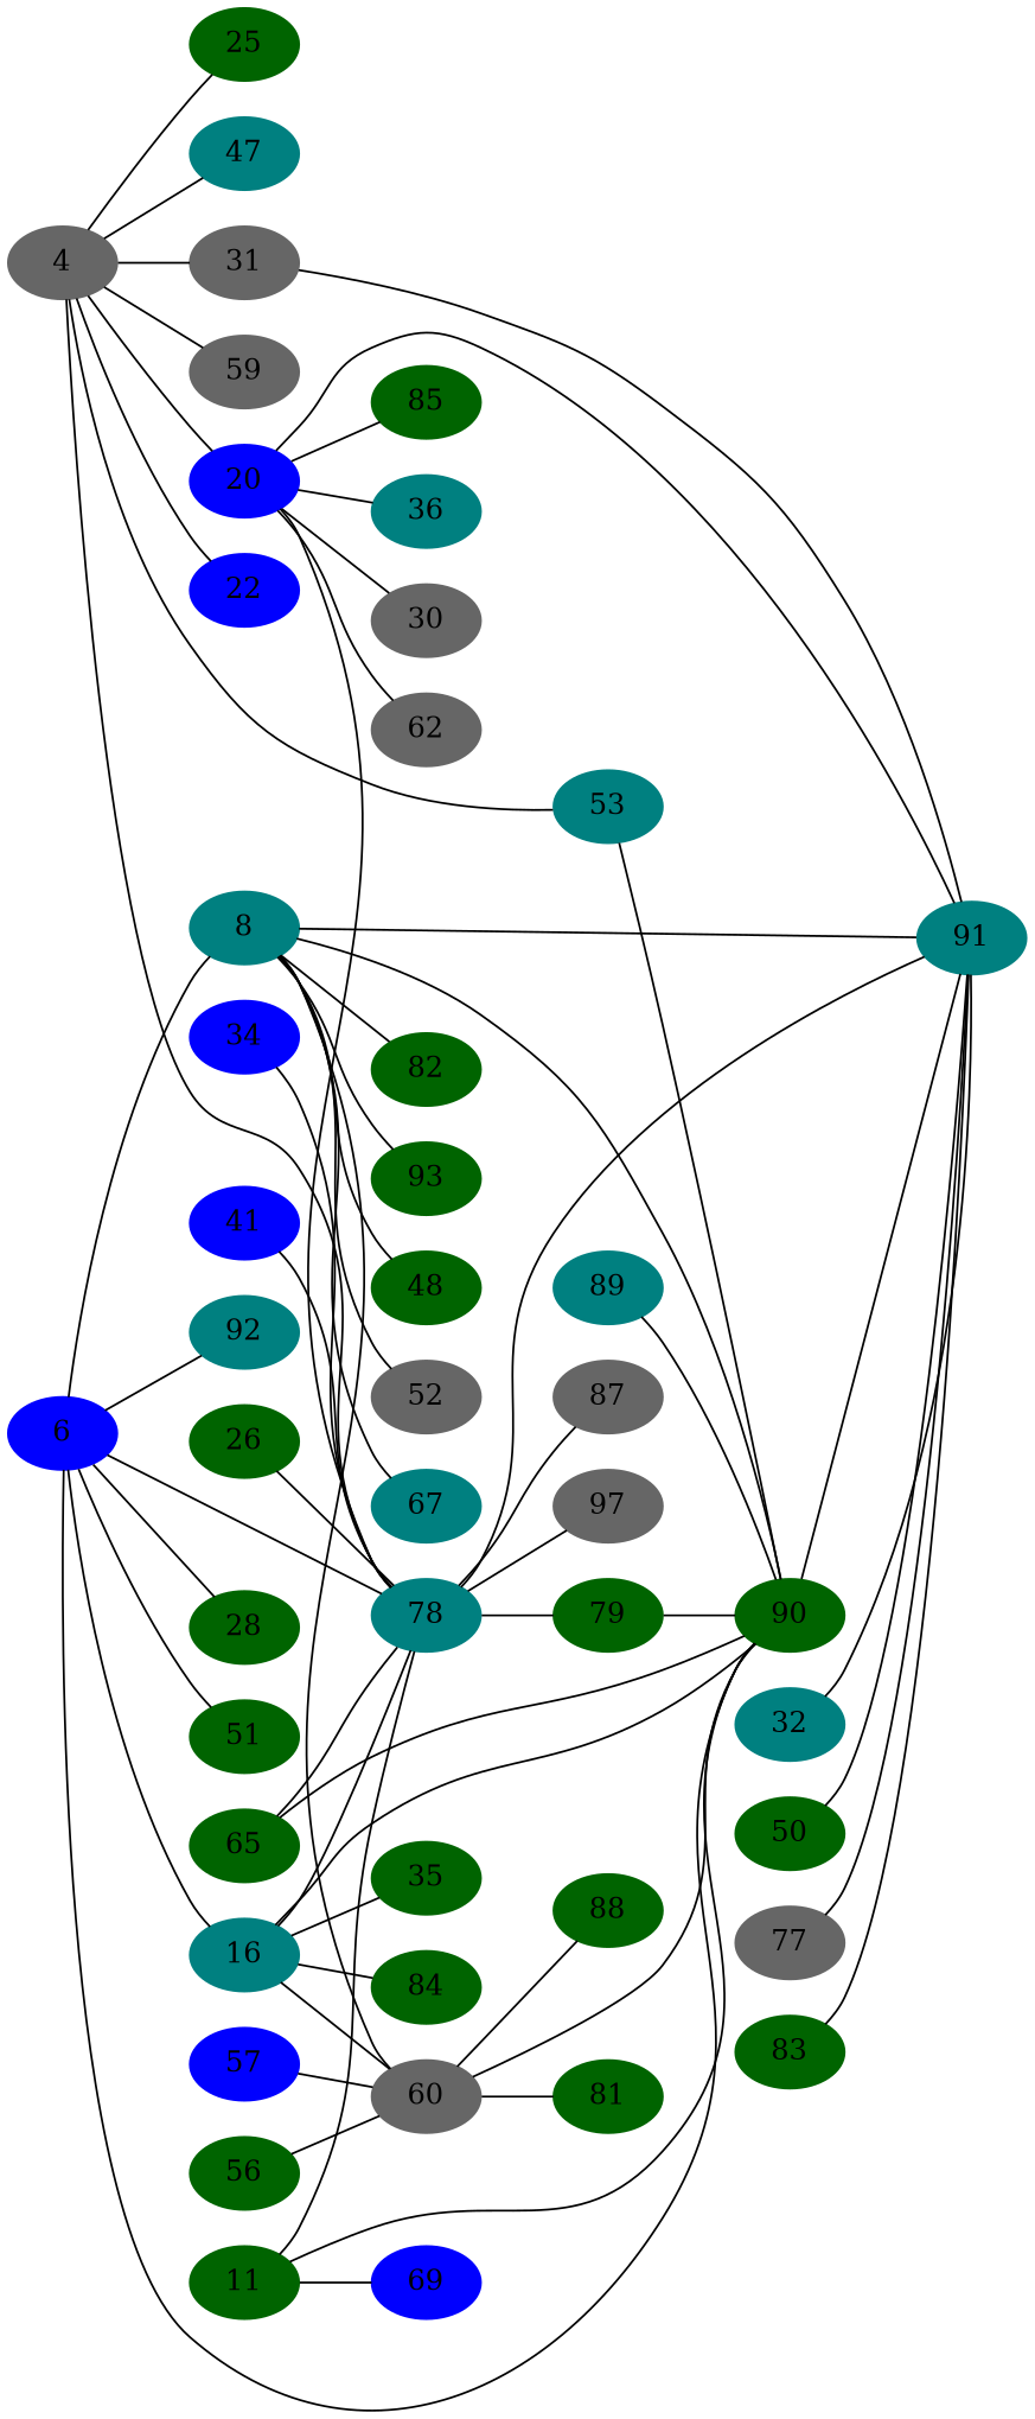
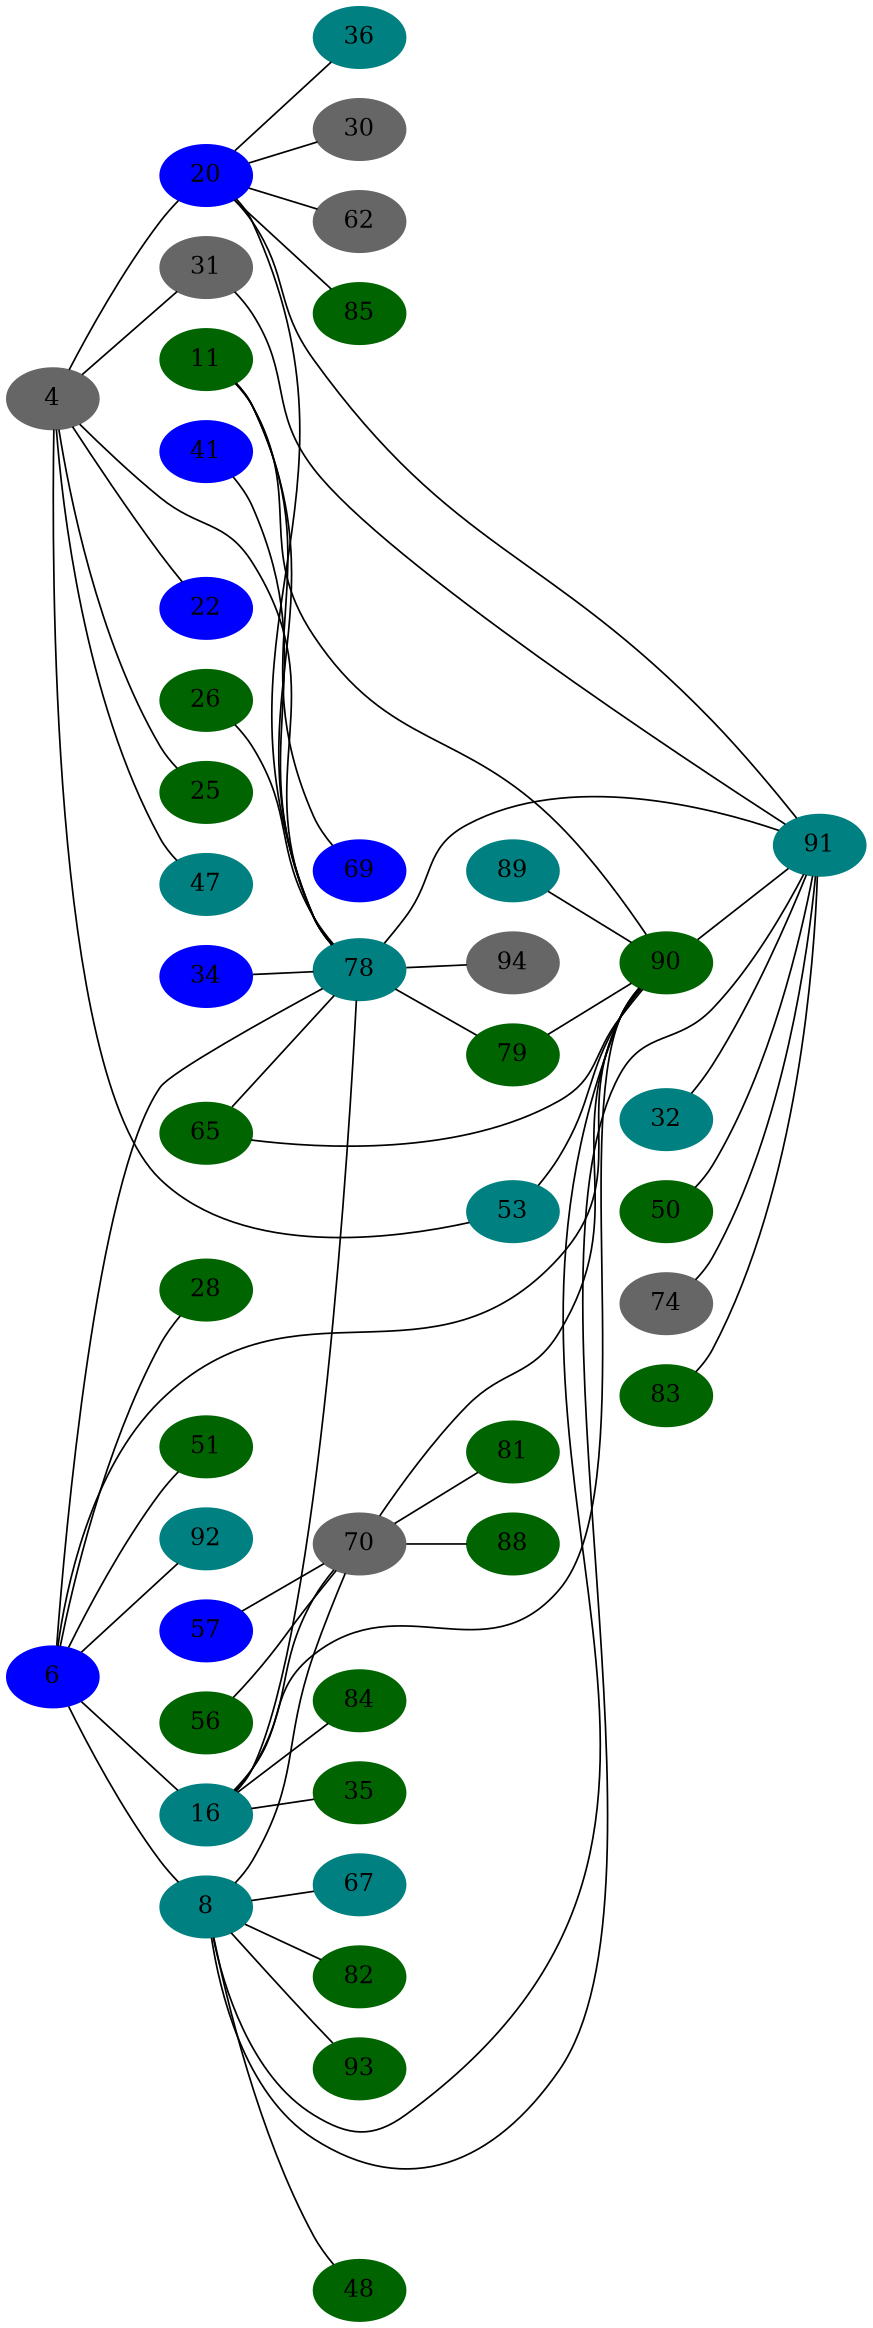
  graph {
    rankdir=LR
    node [color=darkgreen style=filled]
    4 [color=gray40 super="+2"]
    20 [color=blue super="+18"]
    22 [color=blue]
    25
    47 [color=teal]
    53 [color=teal]
-   59 [color=gray40]
    78 [color=teal super="+71+15"]
    31 [color=gray40]
    91 [color=teal super="+62+19+29"]
    36 [color=teal]
    n12 [color=gray40 label=30]
    n13 [color=gray40 label=62]
    85 [super="+72"]
    90 [super="+86+76"]
-   60 [color=gray40 super="+3"]
+   60 [color=gray40 super="+3" label=70]
    81 [super="+49"]
    88
    79
-   87 [color=gray40]
-   94 [color=gray40 label=97]
+   94 [color=gray40]
    6 [color=blue super="+5"]
    8 [color=teal super="+7"]
    16 [color=teal super="+13"]
    28
    51
    92 [color=teal]
    48
-   52 [color=gray40]
    67 [color=teal]
    82
    93 [super="+66"]
    35
    84
    11 [super="+10"]
    69 [color=blue]
    26
    32 [color=teal]
    34 [color=blue]
    41 [color=blue]
    50
    56
    57 [color=blue]
    65 [super="+23+44"]
-   74 [color=gray40 label=77]
+   74 [color=gray40]
    83 [super="+54"]
    89 [color=teal super="+77"]
    4 -- 20
    4 -- 22
    4 -- 25
    4 -- 47
    4 -- 53
-   4 -- 59
    4 -- 78
    4 -- 31 [weight=4]
    20 -- 78
    20 -- 91 [weight=4]
    20 -- 36
    20 -- n12
    20 -- n13
    20 -- 85
    53 -- 90
    78 -- 91
    78 -- 79
-   78 -- 87
    78 -- 94
    31 -- 91
    90 -- 91
    60 -- 90
    60 -- 81
    60 -- 88
    79 -- 90
    6 -- 78
    6 -- 90
    6 -- 8 [weight=4]
    6 -- 16
    6 -- 28
    6 -- 51
    6 -- 92
    8 -- 91
    8 -- 90
    8 -- 60
    8 -- 48
-   8 -- 52
    8 -- 67
    8 -- 82
    8 -- 93
    16 -- 78 [weight=4]
    16 -- 90
    16 -- 60 [weight=2]
    16 -- 35
    16 -- 84
    11 -- 78 [weight=2]
    11 -- 90 [weight=4]
    11 -- 69
    26 -- 78
    32 -- 91
    34 -- 78
    41 -- 78
    50 -- 91
    56 -- 60
    57 -- 60
    65 -- 78
    65 -- 90
    74 -- 91
    83 -- 91
    89 -- 90
  }
